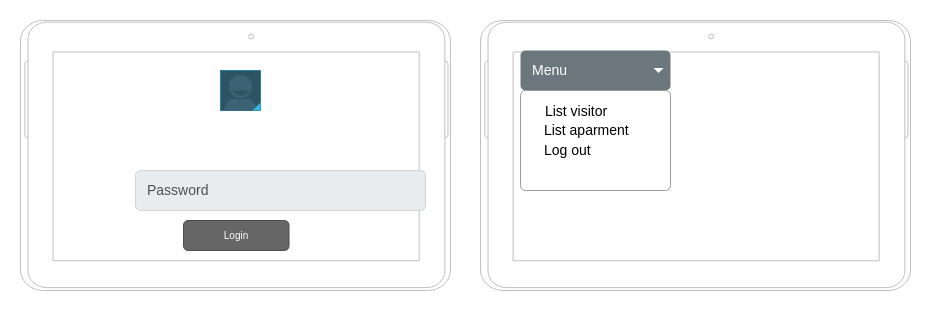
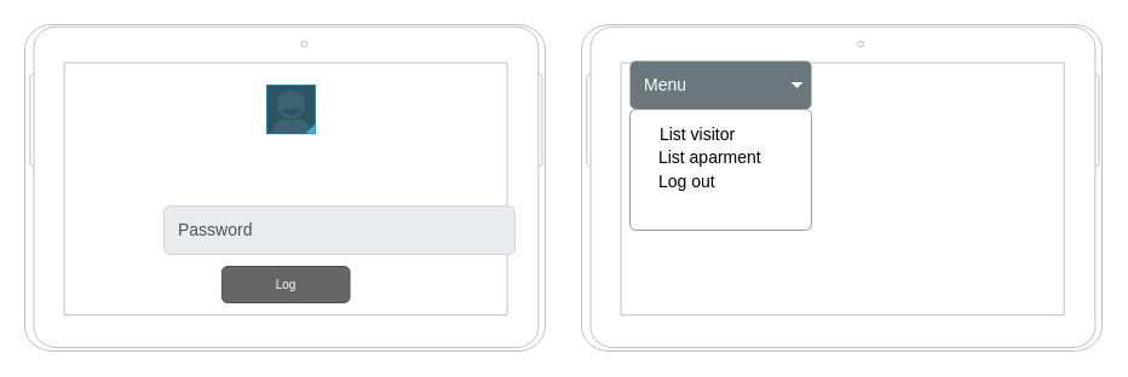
  <mxCell id="0" />
  <mxCell id="1" parent="0" />
  <mxCell id="2" value="" style="verticalLabelPosition=bottom;verticalAlign=top;html=1;shadow=0;dashed=0;strokeWidth=1;shape=mxgraph.android.tab2;strokeColor=#c0c0c0;direction=north;" vertex="1" parent="1"><mxGeometry x="20" y="20" width="430" height="270" as="geometry" /></mxCell>
  <mxCell id="3" value="" style="verticalLabelPosition=bottom;verticalAlign=top;html=1;shadow=0;dashed=0;strokeWidth=1;shape=mxgraph.android.contact_badge_focused;sketch=0;" vertex="1" parent="1"><mxGeometry x="220" y="70" width="40" height="40" as="geometry" /></mxCell>
  <mxCell id="4" value="Password" style="html=1;shadow=0;dashed=0;shape=mxgraph.bootstrap.rrect;rSize=5;strokeColor=#CED4DA;strokeWidth=1;fillColor=#E9ECEF;fontColor=#505050;whiteSpace=wrap;align=left;verticalAlign=middle;spacingLeft=10;fontSize=14;" vertex="1" parent="1"><mxGeometry x="135" y="170" width="290" height="40" as="geometry" /></mxCell>
- <mxCell id="5" value="Login" style="rounded=1;html=1;shadow=0;dashed=0;whiteSpace=wrap;fontSize=10;fillColor=#666666;align=center;strokeColor=#4D4D4D;fontColor=#ffffff;" vertex="1" parent="1"><mxGeometry x="183" y="220" width="105.5" height="30" as="geometry" /></mxCell>
+ <mxCell id="5" value="Log" style="rounded=1;html=1;shadow=0;dashed=0;whiteSpace=wrap;fontSize=10;fillColor=#666666;align=center;strokeColor=#4D4D4D;fontColor=#ffffff;" vertex="1" parent="1"><mxGeometry x="183" y="220" width="105.5" height="30" as="geometry" /></mxCell>
  <mxCell id="6" value="" style="verticalLabelPosition=bottom;verticalAlign=top;html=1;shadow=0;dashed=0;strokeWidth=1;shape=mxgraph.android.tab2;strokeColor=#c0c0c0;direction=north;" vertex="1" parent="1"><mxGeometry x="480" y="20" width="430" height="270" as="geometry" /></mxCell>
  <mxCell id="7" value="Menu" style="html=1;shadow=0;dashed=0;shape=mxgraph.bootstrap.rrect;rSize=5;strokeColor=none;strokeWidth=1;fillColor=#6C767D;fontColor=#ffffff;whiteSpace=wrap;align=left;verticalAlign=middle;fontStyle=0;fontSize=14;spacingLeft=10;" vertex="1" parent="1"><mxGeometry x="520" y="50" width="150" height="40" as="geometry" /></mxCell>
  <mxCell id="8" value="" style="shape=triangle;direction=south;fillColor=#ffffff;strokeColor=none;perimeter=none;" vertex="1" parent="7"><mxGeometry x="1" y="0.5" width="10" height="5" relative="1" as="geometry"><mxPoint x="-17" y="-2.5" as="offset" /></mxGeometry></mxCell>
  <mxCell id="9" value="" style="html=1;shadow=0;dashed=0;shape=mxgraph.bootstrap.rrect;rSize=5;fillColor=#ffffff;strokeColor=#999999;" vertex="1" parent="1"><mxGeometry x="520" y="90" width="150" height="100" as="geometry" /></mxCell>
  <mxCell id="10" value=" List visitor" style="fillColor=none;strokeColor=none;align=left;spacing=20;fontSize=14;" vertex="1" parent="9"><mxGeometry width="150" height="20" relative="1" as="geometry"><mxPoint x="1" y="10" as="offset" /></mxGeometry></mxCell>
  <mxCell id="11" value=" List aparment" style="fillColor=none;strokeColor=none;align=left;spacing=20;fontSize=14;" vertex="1" parent="9"><mxGeometry width="150" height="20" relative="1" as="geometry"><mxPoint y="29" as="offset" /></mxGeometry></mxCell>
  <mxCell id="12" value=" Log out" style="fillColor=none;strokeColor=none;align=left;spacing=20;fontSize=14;" vertex="1" parent="9"><mxGeometry width="150" height="20" relative="1" as="geometry"><mxPoint y="49" as="offset" /></mxGeometry></mxCell>
  <mxCell id="13" value="" style="shape=image;html=1;verticalAlign=top;verticalLabelPosition=bottom;labelBackgroundColor=#ffffff;imageAspect=0;aspect=fixed;image=https://cdn3.iconfinder.com/data/icons/user-interface-169/32/logout-128.png" vertex="1" parent="9"><mxGeometry x="-1" y="49.0" width="18" height="18" as="geometry" /></mxCell>
  <mxCell id="14" value="" style="shape=image;html=1;verticalAlign=top;verticalLabelPosition=bottom;labelBackgroundColor=#ffffff;imageAspect=0;aspect=fixed;image=https://cdn1.iconfinder.com/data/icons/science-technology-outline-24-px/24/Body_organ_eye_optical_view_visual-128.png" vertex="1" parent="9"><mxGeometry y="30" width="17.1" height="17.1" as="geometry" /></mxCell>
  <mxCell id="15" value="" style="shape=image;html=1;verticalAlign=top;verticalLabelPosition=bottom;labelBackgroundColor=#ffffff;imageAspect=0;aspect=fixed;image=https://cdn1.iconfinder.com/data/icons/science-technology-outline-24-px/24/Body_organ_eye_optical_view_visual-128.png" vertex="1" parent="9"><mxGeometry y="10" width="17.1" height="17.1" as="geometry" /></mxCell>
  <mxCell id="16" value="" style="shape=image;html=1;verticalAlign=top;verticalLabelPosition=bottom;labelBackgroundColor=#ffffff;imageAspect=0;aspect=fixed;image=https://cdn3.iconfinder.com/data/icons/user-interface-169/32/login-128.png" vertex="1" parent="1"><mxGeometry x="183" y="222" width="28" height="28" as="geometry" /></mxCell>
